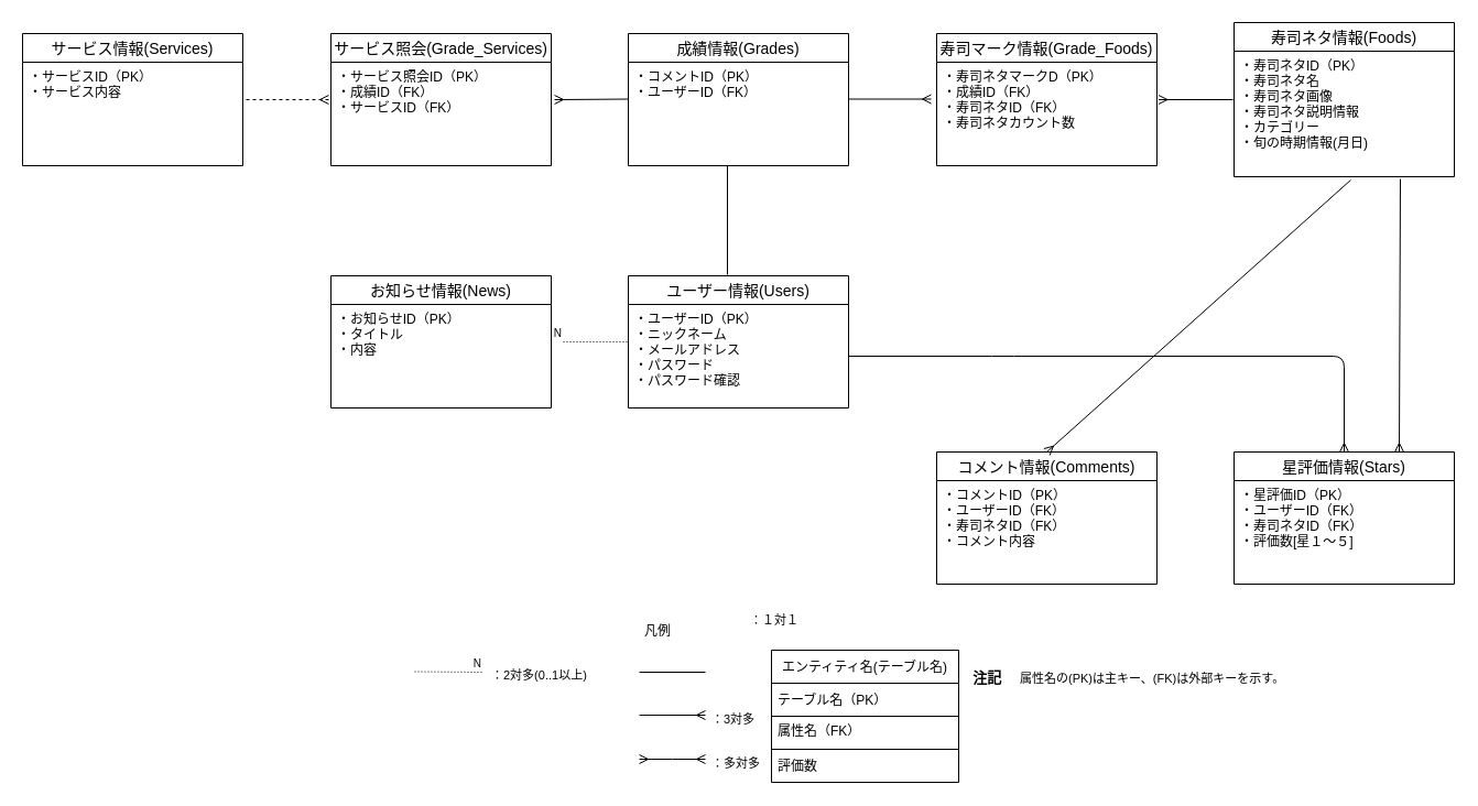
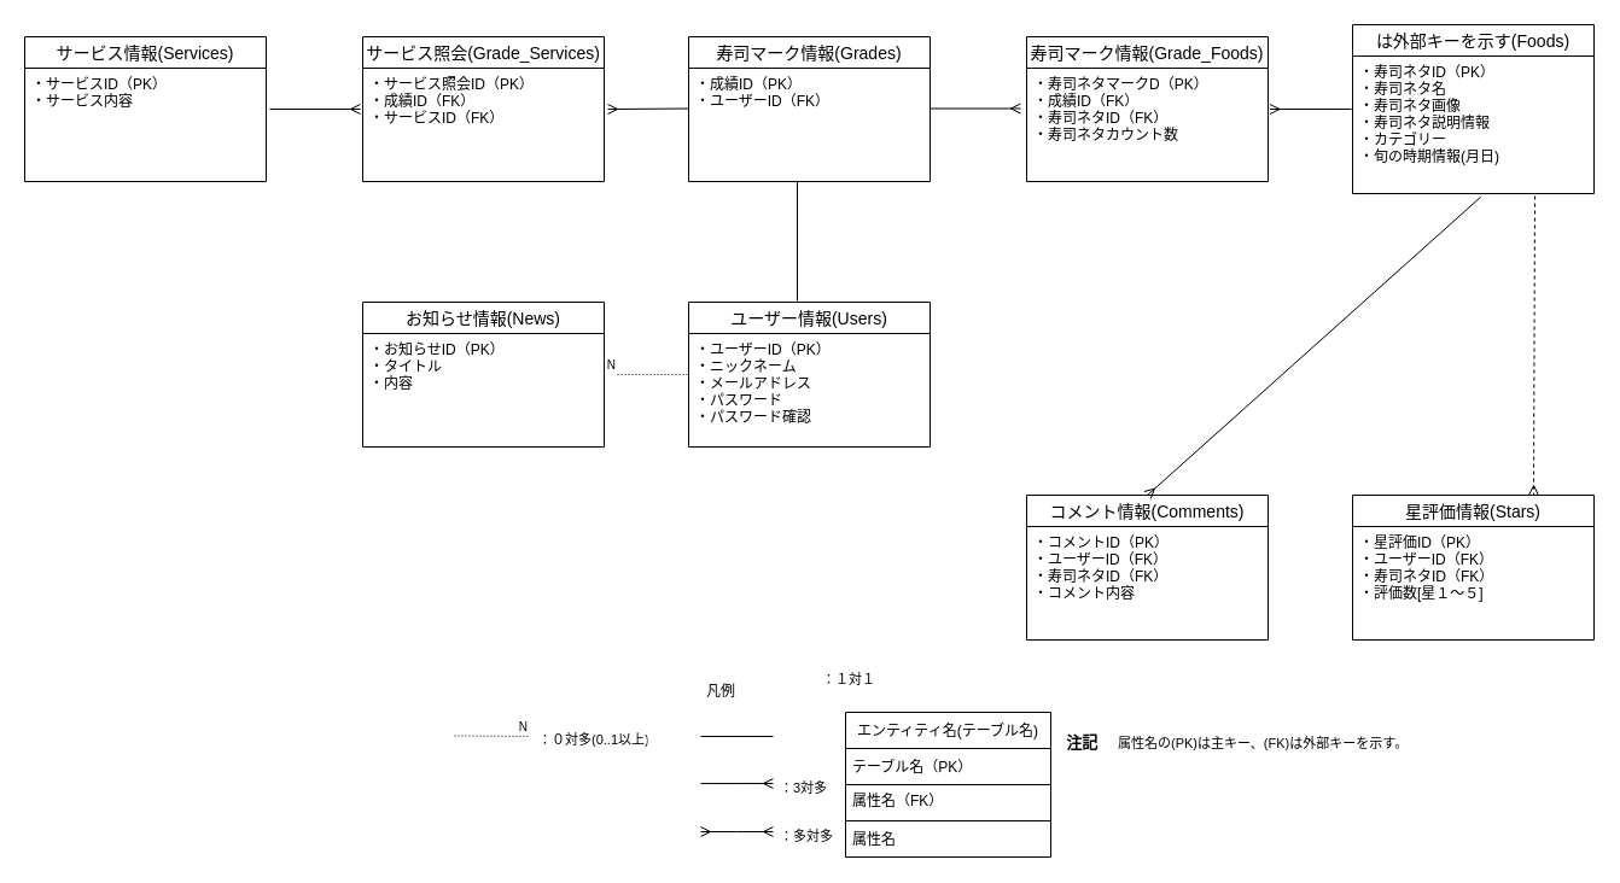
  <mxCell id="0" />
  <mxCell id="1" parent="0" />
  <mxCell id="2" value="エンティティ名(テーブル名)" style="swimlane;fontStyle=0;childLayout=stackLayout;horizontal=1;startSize=30;horizontalStack=0;resizeParent=1;resizeParentMax=0;resizeLast=0;collapsible=1;marginBottom=0;" parent="1" vertex="1"><mxGeometry x="700" y="590" width="170" height="120" as="geometry" /></mxCell>
  <mxCell id="3" value="テーブル名（PK）" style="text;strokeColor=default;fillColor=none;align=left;verticalAlign=middle;spacingLeft=4;spacingRight=4;overflow=hidden;points=[[0,0.5],[1,0.5]];portConstraint=eastwest;rotatable=0;fontStyle=0;perimeterSpacing=0;strokeWidth=0;dashed=1;dashPattern=1 1;" parent="2" vertex="1"><mxGeometry y="30" width="170" height="30" as="geometry" /></mxCell>
  <mxCell id="4" value="属性名（FK）" style="text;strokeColor=default;fillColor=none;align=left;verticalAlign=middle;spacingLeft=4;spacingRight=4;overflow=hidden;points=[[0,0.5],[1,0.5]];portConstraint=eastwest;rotatable=0;fontStyle=0;fontSize=12;spacingTop=-4;" parent="2" vertex="1"><mxGeometry y="60" width="170" height="30" as="geometry" /></mxCell>
- <mxCell id="5" value="評価数" style="text;strokeColor=none;fillColor=none;align=left;verticalAlign=middle;spacingLeft=4;spacingRight=4;overflow=hidden;points=[[0,0.5],[1,0.5]];portConstraint=eastwest;rotatable=0;" parent="2" vertex="1"><mxGeometry y="90" width="170" height="30" as="geometry" /></mxCell>
+ <mxCell id="5" value="属性名" style="text;strokeColor=none;fillColor=none;align=left;verticalAlign=middle;spacingLeft=4;spacingRight=4;overflow=hidden;points=[[0,0.5],[1,0.5]];portConstraint=eastwest;rotatable=0;" parent="2" vertex="1"><mxGeometry y="90" width="170" height="30" as="geometry" /></mxCell>
  <mxCell id="6" value="凡例" style="text;strokeColor=none;fillColor=none;spacingLeft=4;spacingRight=4;overflow=hidden;rotatable=0;points=[[0,0.5],[1,0.5]];portConstraint=eastwest;fontSize=12;dashed=1;" parent="1" vertex="1"><mxGeometry x="579" y="559" width="40" height="30" as="geometry" /></mxCell>
  <mxCell id="7" style="edgeStyle=none;html=1;exitX=1;exitY=0.5;exitDx=0;exitDy=0;endArrow=ERmany;endFill=0;" parent="1" edge="1"><mxGeometry relative="1" as="geometry"><mxPoint x="580" y="649.09" as="sourcePoint" /><mxPoint x="640" y="649" as="targetPoint" /></mxGeometry></mxCell>
  <mxCell id="8" value="" style="line;strokeWidth=1;rotatable=0;dashed=0;labelPosition=right;align=left;verticalAlign=middle;spacingTop=0;spacingLeft=6;points=[];portConstraint=eastwest;" parent="1" vertex="1"><mxGeometry x="580" y="605" width="60" height="10" as="geometry" /></mxCell>
  <mxCell id="9" value="：１対１" style="text;strokeColor=none;fillColor=none;spacingLeft=4;spacingRight=4;overflow=hidden;rotatable=0;points=[[0,0.5],[1,0.5]];portConstraint=eastwest;fontSize=11;dashed=1;" parent="1" vertex="1"><mxGeometry x="675" y="550" width="60" height="20" as="geometry" /></mxCell>
  <mxCell id="10" value="：3対多" style="text;strokeColor=none;fillColor=none;spacingLeft=4;spacingRight=4;overflow=hidden;rotatable=0;points=[[0,0.5],[1,0.5]];portConstraint=eastwest;fontSize=11;dashed=1;" parent="1" vertex="1"><mxGeometry x="640" y="640" width="60" height="20" as="geometry" /></mxCell>
  <mxCell id="11" style="edgeStyle=none;html=1;endArrow=ERmany;endFill=0;" parent="1" edge="1"><mxGeometry relative="1" as="geometry"><mxPoint x="640" y="689" as="targetPoint" /><mxPoint x="610" y="689" as="sourcePoint" /></mxGeometry></mxCell>
  <mxCell id="12" value="：多対多" style="text;strokeColor=none;fillColor=none;spacingLeft=4;spacingRight=4;overflow=hidden;rotatable=0;points=[[0,0.5],[1,0.5]];portConstraint=eastwest;fontSize=11;dashed=1;" parent="1" vertex="1"><mxGeometry x="640" y="680" width="60" height="20" as="geometry" /></mxCell>
  <mxCell id="13" value="&lt;b&gt;&lt;font style=&quot;font-size: 13px&quot;&gt;　注記 　&lt;/font&gt;&lt;/b&gt;属性名の(PK)は主キー、(FK)は外部キーを示す。　" style="text;html=1;align=center;verticalAlign=middle;resizable=0;points=[];autosize=1;strokeColor=none;fillColor=none;fontSize=11;labelPosition=center;verticalLabelPosition=middle;horizontal=1;" parent="1" vertex="1"><mxGeometry x="855" y="605" width="320" height="20" as="geometry" /></mxCell>
  <mxCell id="14" style="edgeStyle=none;html=1;endArrow=ERmany;endFill=0;" parent="1" edge="1"><mxGeometry relative="1" as="geometry"><mxPoint x="580" y="689" as="targetPoint" /><mxPoint x="610" y="689" as="sourcePoint" /></mxGeometry></mxCell>
  <mxCell id="15" value="ユーザー情報(Users)" style="swimlane;fontStyle=0;childLayout=stackLayout;horizontal=1;startSize=26;horizontalStack=0;resizeParent=1;resizeParentMax=0;resizeLast=0;collapsible=1;marginBottom=0;align=center;fontSize=14;" parent="1" vertex="1"><mxGeometry x="570" y="250" width="200" height="120" as="geometry"><mxRectangle x="120" y="80" width="60" height="26" as="alternateBounds" /></mxGeometry></mxCell>
  <mxCell id="16" value="・ユーザーID（PK）&#10;・ニックネーム&#10;・メールアドレス&#10;・パスワード&#10;・パスワード確認" style="text;strokeColor=none;fillColor=none;spacingLeft=4;spacingRight=4;overflow=hidden;rotatable=0;points=[[0,0.5],[1,0.5]];portConstraint=eastwest;fontSize=12;fontStyle=0;verticalAlign=top;" parent="15" vertex="1"><mxGeometry y="26" width="200" height="94" as="geometry" /></mxCell>
- <mxCell id="17" value="寿司ネタ情報(Foods)" style="swimlane;fontStyle=0;childLayout=stackLayout;horizontal=1;startSize=26;horizontalStack=0;resizeParent=1;resizeParentMax=0;resizeLast=0;collapsible=1;marginBottom=0;align=center;fontSize=14;" parent="1" vertex="1"><mxGeometry x="1120" y="20" width="200" height="140" as="geometry"><mxRectangle x="120" y="80" width="60" height="26" as="alternateBounds" /></mxGeometry></mxCell>
+ <mxCell id="17" value="は外部キーを示す(Foods)" style="swimlane;fontStyle=0;childLayout=stackLayout;horizontal=1;startSize=26;horizontalStack=0;resizeParent=1;resizeParentMax=0;resizeLast=0;collapsible=1;marginBottom=0;align=center;fontSize=14;" parent="1" vertex="1"><mxGeometry x="1120" y="20" width="200" height="140" as="geometry"><mxRectangle x="120" y="80" width="60" height="26" as="alternateBounds" /></mxGeometry></mxCell>
  <mxCell id="18" value="・寿司ネタID（PK）&#10;・寿司ネタ名&#10;・寿司ネタ画像&#10;・寿司ネタ説明情報&#10;・カテゴリー&#10;・旬の時期情報(月日)&#10;" style="text;strokeColor=none;fillColor=none;spacingLeft=4;spacingRight=4;overflow=hidden;rotatable=0;points=[[0,0.5],[1,0.5]];portConstraint=eastwest;fontSize=12;" parent="17" vertex="1"><mxGeometry y="26" width="200" height="114" as="geometry" /></mxCell>
  <mxCell id="19" value="コメント情報(Comments)" style="swimlane;fontStyle=0;childLayout=stackLayout;horizontal=1;startSize=26;horizontalStack=0;resizeParent=1;resizeParentMax=0;resizeLast=0;collapsible=1;marginBottom=0;align=center;fontSize=14;" parent="1" vertex="1"><mxGeometry x="850" y="410" width="200" height="120" as="geometry"><mxRectangle x="120" y="80" width="60" height="26" as="alternateBounds" /></mxGeometry></mxCell>
  <mxCell id="20" value="・コメントID（PK）&#10;・ユーザーID（FK）&#10;・寿司ネタID（FK）&#10;・コメント内容&#10;" style="text;strokeColor=none;fillColor=none;spacingLeft=4;spacingRight=4;overflow=hidden;rotatable=0;points=[[0,0.5],[1,0.5]];portConstraint=eastwest;fontSize=12;" parent="19" vertex="1"><mxGeometry y="26" width="200" height="94" as="geometry" /></mxCell>
  <mxCell id="21" value="星評価情報(Stars)" style="swimlane;fontStyle=0;childLayout=stackLayout;horizontal=1;startSize=26;horizontalStack=0;resizeParent=1;resizeParentMax=0;resizeLast=0;collapsible=1;marginBottom=0;align=center;fontSize=14;" parent="1" vertex="1"><mxGeometry x="1120" y="410" width="200" height="120" as="geometry"><mxRectangle x="120" y="80" width="60" height="26" as="alternateBounds" /></mxGeometry></mxCell>
  <mxCell id="22" value="・星評価ID（PK）&#10;・ユーザーID（FK）&#10;・寿司ネタID（FK）&#10;・評価数[星１〜５]&#10;" style="text;strokeColor=none;fillColor=none;spacingLeft=4;spacingRight=4;overflow=hidden;rotatable=0;points=[[0,0.5],[1,0.5]];portConstraint=eastwest;fontSize=12;" parent="21" vertex="1"><mxGeometry y="26" width="200" height="94" as="geometry" /></mxCell>
- <mxCell id="23" value="成績情報(Grades)" style="swimlane;fontStyle=0;childLayout=stackLayout;horizontal=1;startSize=26;horizontalStack=0;resizeParent=1;resizeParentMax=0;resizeLast=0;collapsible=1;marginBottom=0;align=center;fontSize=14;" parent="1" vertex="1"><mxGeometry x="570" y="30" width="200" height="120" as="geometry"><mxRectangle x="120" y="80" width="60" height="26" as="alternateBounds" /></mxGeometry></mxCell>
- <mxCell id="24" value="・コメントID（PK）&#10;・ユーザーID（FK）" style="text;strokeColor=none;fillColor=none;spacingLeft=4;spacingRight=4;overflow=hidden;rotatable=0;points=[[0,0.5],[1,0.5]];portConstraint=eastwest;fontSize=12;" parent="23" vertex="1"><mxGeometry y="26" width="200" height="94" as="geometry" /></mxCell>
+ <mxCell id="23" value="寿司マーク情報(Grades)" style="swimlane;fontStyle=0;childLayout=stackLayout;horizontal=1;startSize=26;horizontalStack=0;resizeParent=1;resizeParentMax=0;resizeLast=0;collapsible=1;marginBottom=0;align=center;fontSize=14;" parent="1" vertex="1"><mxGeometry x="570" y="30" width="200" height="120" as="geometry"><mxRectangle x="120" y="80" width="60" height="26" as="alternateBounds" /></mxGeometry></mxCell>
+ <mxCell id="24" value="・成績ID（PK）&#10;・ユーザーID（FK）" style="text;strokeColor=none;fillColor=none;spacingLeft=4;spacingRight=4;overflow=hidden;rotatable=0;points=[[0,0.5],[1,0.5]];portConstraint=eastwest;fontSize=12;" parent="23" vertex="1"><mxGeometry y="26" width="200" height="94" as="geometry" /></mxCell>
  <mxCell id="25" value="サービス情報(Services)" style="swimlane;fontStyle=0;childLayout=stackLayout;horizontal=1;startSize=26;horizontalStack=0;resizeParent=1;resizeParentMax=0;resizeLast=0;collapsible=1;marginBottom=0;align=center;fontSize=14;" parent="1" vertex="1"><mxGeometry x="20" y="30" width="200" height="120" as="geometry"><mxRectangle x="120" y="80" width="60" height="26" as="alternateBounds" /></mxGeometry></mxCell>
  <mxCell id="26" value="・サービスID（PK）&#10;・サービス内容&#10;" style="text;strokeColor=none;fillColor=none;spacingLeft=4;spacingRight=4;overflow=hidden;rotatable=0;points=[[0,0.5],[1,0.5]];portConstraint=eastwest;fontSize=12;" parent="25" vertex="1"><mxGeometry y="26" width="200" height="94" as="geometry" /></mxCell>
  <mxCell id="27" value="" style="endArrow=none;html=1;fontFamily=Helvetica;fontSize=10;fontColor=default;exitX=0.45;exitY=-0.008;exitDx=0;exitDy=0;exitPerimeter=0;" parent="1" source="15" edge="1"><mxGeometry width="50" height="50" relative="1" as="geometry"><mxPoint x="870" y="310" as="sourcePoint" /><mxPoint x="660" y="150" as="targetPoint" /></mxGeometry></mxCell>
  <mxCell id="28" style="edgeStyle=none;html=1;endArrow=ERmany;endFill=0;exitX=0.53;exitY=1.026;exitDx=0;exitDy=0;exitPerimeter=0;" parent="1" source="18" edge="1"><mxGeometry relative="1" as="geometry"><mxPoint x="1220" y="180" as="sourcePoint" /><mxPoint x="950" y="410" as="targetPoint" /></mxGeometry></mxCell>
  <mxCell id="29" value="サービス照会(Grade_Services)" style="swimlane;fontStyle=0;childLayout=stackLayout;horizontal=1;startSize=26;horizontalStack=0;resizeParent=1;resizeParentMax=0;resizeLast=0;collapsible=1;marginBottom=0;align=center;fontSize=14;" parent="1" vertex="1"><mxGeometry x="300" y="30" width="200" height="120" as="geometry"><mxRectangle x="120" y="80" width="60" height="26" as="alternateBounds" /></mxGeometry></mxCell>
  <mxCell id="30" value="・サービス照会ID（PK）&#10;・成績ID（FK）&#10;・サービスID（FK）&#10;" style="text;strokeColor=none;fillColor=none;spacingLeft=4;spacingRight=4;overflow=hidden;rotatable=0;points=[[0,0.5],[1,0.5]];portConstraint=eastwest;fontSize=12;" parent="29" vertex="1"><mxGeometry y="26" width="200" height="94" as="geometry" /></mxCell>
- <mxCell id="31" style="edgeStyle=none;html=1;exitX=1.015;exitY=0.362;exitDx=0;exitDy=0;endArrow=ERmany;endFill=0;exitPerimeter=0;entryX=-0.01;entryY=0.362;entryDx=0;entryDy=0;entryPerimeter=0;dashed=1;" parent="1" source="26" target="30" edge="1"><mxGeometry relative="1" as="geometry"><mxPoint x="230" y="89.59" as="sourcePoint" /><mxPoint x="290" y="89.5" as="targetPoint" /></mxGeometry></mxCell>
+ <mxCell id="31" style="edgeStyle=none;html=1;exitX=1.015;exitY=0.362;exitDx=0;exitDy=0;endArrow=ERmany;endFill=0;exitPerimeter=0;entryX=-0.01;entryY=0.362;entryDx=0;entryDy=0;entryPerimeter=0;" parent="1" source="26" target="30" edge="1"><mxGeometry relative="1" as="geometry"><mxPoint x="230" y="89.59" as="sourcePoint" /><mxPoint x="290" y="89.5" as="targetPoint" /></mxGeometry></mxCell>
  <mxCell id="32" style="edgeStyle=none;html=1;exitX=1;exitY=0.5;exitDx=0;exitDy=0;endArrow=ERmany;endFill=0;entryX=1.015;entryY=0.362;entryDx=0;entryDy=0;entryPerimeter=0;" parent="1" target="30" edge="1"><mxGeometry relative="1" as="geometry"><mxPoint x="570" y="89.5" as="sourcePoint" /><mxPoint x="530" y="89.5" as="targetPoint" /></mxGeometry></mxCell>
  <mxCell id="33" value="寿司マーク情報(Grade_Foods)" style="swimlane;fontStyle=0;childLayout=stackLayout;horizontal=1;startSize=26;horizontalStack=0;resizeParent=1;resizeParentMax=0;resizeLast=0;collapsible=1;marginBottom=0;align=center;fontSize=14;" parent="1" vertex="1"><mxGeometry x="850" y="30" width="200" height="120" as="geometry"><mxRectangle x="120" y="80" width="60" height="26" as="alternateBounds" /></mxGeometry></mxCell>
  <mxCell id="34" value="・寿司ネタマークD（PK）&#10;・成績ID（FK）&#10;・寿司ネタID（FK）&#10;・寿司ネタカウント数&#10;" style="text;strokeColor=none;fillColor=none;spacingLeft=4;spacingRight=4;overflow=hidden;rotatable=0;points=[[0,0.5],[1,0.5]];portConstraint=eastwest;fontSize=12;" parent="33" vertex="1"><mxGeometry y="26" width="200" height="94" as="geometry" /></mxCell>
  <mxCell id="35" style="edgeStyle=none;html=1;endArrow=ERmany;endFill=0;entryX=1.015;entryY=0.362;entryDx=0;entryDy=0;entryPerimeter=0;" parent="1" edge="1"><mxGeometry relative="1" as="geometry"><mxPoint x="1119" y="90" as="sourcePoint" /><mxPoint x="1051.5" y="90.028" as="targetPoint" /></mxGeometry></mxCell>
  <mxCell id="36" style="edgeStyle=none;html=1;exitX=1.015;exitY=0.362;exitDx=0;exitDy=0;endArrow=ERmany;endFill=0;exitPerimeter=0;entryX=-0.01;entryY=0.362;entryDx=0;entryDy=0;entryPerimeter=0;" parent="1" edge="1"><mxGeometry relative="1" as="geometry"><mxPoint x="770" y="89.5" as="sourcePoint" /><mxPoint x="845" y="89.5" as="targetPoint" /></mxGeometry></mxCell>
- <mxCell id="37" value="：2対多(0..1以上)" style="text;strokeColor=none;fillColor=none;spacingLeft=4;spacingRight=4;overflow=hidden;rotatable=0;points=[[0,0.5],[1,0.5]];portConstraint=eastwest;fontSize=11;dashed=1;" parent="1" vertex="1"><mxGeometry x="440" y="600" width="100" height="20" as="geometry" /></mxCell>
+ <mxCell id="37" value="：０対多(0..1以上)" style="text;strokeColor=none;fillColor=none;spacingLeft=4;spacingRight=4;overflow=hidden;rotatable=0;points=[[0,0.5],[1,0.5]];portConstraint=eastwest;fontSize=11;dashed=1;" parent="1" vertex="1"><mxGeometry x="440" y="600" width="100" height="20" as="geometry" /></mxCell>
  <mxCell id="38" value="" style="endArrow=none;html=1;rounded=0;dashed=1;dashPattern=1 2;fontFamily=Helvetica;fontSize=10;fontColor=default;" parent="1" edge="1"><mxGeometry relative="1" as="geometry"><mxPoint x="376" y="609.5" as="sourcePoint" /><mxPoint x="437" y="610" as="targetPoint" /></mxGeometry></mxCell>
  <mxCell id="39" value="N" style="resizable=0;html=1;align=right;verticalAlign=bottom;rounded=0;fontFamily=Helvetica;fontSize=10;fontColor=default;fillColor=none;gradientColor=none;" parent="38" connectable="0" vertex="1"><mxGeometry x="1" relative="1" as="geometry" /></mxCell>
  <mxCell id="40" value="" style="endArrow=none;html=1;rounded=0;dashed=1;dashPattern=1 2;fontFamily=Helvetica;fontSize=10;fontColor=default;exitX=-0.005;exitY=0.362;exitDx=0;exitDy=0;exitPerimeter=0;" parent="1" source="16" edge="1"><mxGeometry relative="1" as="geometry"><mxPoint x="440" y="370" as="sourcePoint" /><mxPoint x="510" y="310" as="targetPoint" /></mxGeometry></mxCell>
  <mxCell id="41" value="N" style="resizable=0;html=1;align=right;verticalAlign=bottom;rounded=0;fontFamily=Helvetica;fontSize=10;fontColor=default;fillColor=none;gradientColor=none;" parent="40" connectable="0" vertex="1"><mxGeometry x="1" relative="1" as="geometry" /></mxCell>
  <mxCell id="42" value="お知らせ情報(News)" style="swimlane;fontStyle=0;childLayout=stackLayout;horizontal=1;startSize=26;horizontalStack=0;resizeParent=1;resizeParentMax=0;resizeLast=0;collapsible=1;marginBottom=0;align=center;fontSize=14;" parent="1" vertex="1"><mxGeometry x="300" y="250" width="200" height="120" as="geometry"><mxRectangle x="120" y="80" width="60" height="26" as="alternateBounds" /></mxGeometry></mxCell>
  <mxCell id="43" value="・お知らせID（PK）&#10;・タイトル&#10;・内容&#10;" style="text;strokeColor=none;fillColor=none;spacingLeft=4;spacingRight=4;overflow=hidden;rotatable=0;points=[[0,0.5],[1,0.5]];portConstraint=eastwest;fontSize=12;" parent="42" vertex="1"><mxGeometry y="26" width="200" height="94" as="geometry" /></mxCell>
- <mxCell id="44" style="edgeStyle=none;html=1;endArrow=ERmany;endFill=0;exitX=1;exitY=0.5;exitDx=0;exitDy=0;entryX=0.5;entryY=0;entryDx=0;entryDy=0;" parent="1" source="16" target="21" edge="1"><mxGeometry relative="1" as="geometry"><mxPoint x="1260" y="323" as="targetPoint" /><mxPoint x="910" y="240" as="sourcePoint" /><Array as="points"><mxPoint x="910" y="323" /><mxPoint x="1220" y="323" /></Array></mxGeometry></mxCell>
- <mxCell id="45" style="edgeStyle=none;html=1;endArrow=ERmany;endFill=0;entryX=0.75;entryY=0;entryDx=0;entryDy=0;exitX=0.755;exitY=1.018;exitDx=0;exitDy=0;exitPerimeter=0;" parent="1" source="18" target="21" edge="1"><mxGeometry relative="1" as="geometry"><mxPoint x="1260" y="200" as="sourcePoint" /><mxPoint x="1265" y="400" as="targetPoint" /></mxGeometry></mxCell>
+ <mxCell id="45" style="edgeStyle=none;html=1;endArrow=ERmany;endFill=0;entryX=0.75;entryY=0;entryDx=0;entryDy=0;exitX=0.755;exitY=1.018;exitDx=0;exitDy=0;exitPerimeter=0;dashed=1;" parent="1" source="18" target="21" edge="1"><mxGeometry relative="1" as="geometry"><mxPoint x="1260" y="200" as="sourcePoint" /><mxPoint x="1265" y="400" as="targetPoint" /></mxGeometry></mxCell>
